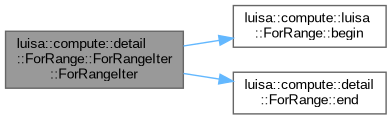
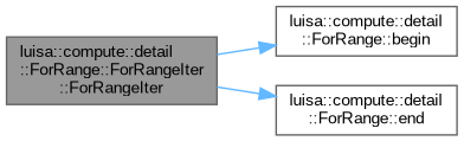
  digraph {
    rankdir=LR
    fontname="Liberation Sans"
    node [color=grey40 fillcolor=white fontname="Liberation Sans" fontsize=10 shape=box style=filled]
    edge [color=steelblue1 fontname="Liberation Sans" fontsize=10 labelfontname=Helvetica labelfontsize=10 style=solid]
    n1 [color=gray40 fillcolor=grey60 fontcolor=black height=0.2 label="luisa::compute::detail\l::ForRange::ForRangeIter\l::ForRangeIter" width=0.4]
-   n2 [height=0.2 label="luisa::compute::luisa\l::ForRange::begin" width=0.4]
+   n2 [height=0.2 label="luisa::compute::detail\l::ForRange::begin" width=0.4]
    n3 [height=0.2 label="luisa::compute::detail\l::ForRange::end" width=0.4]
    n1 -> n2
    n1 -> n3
  }
